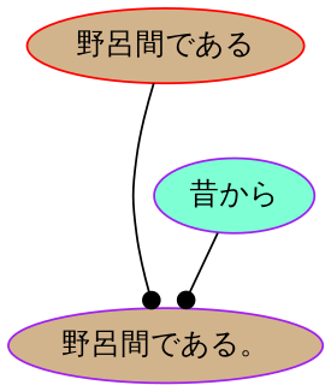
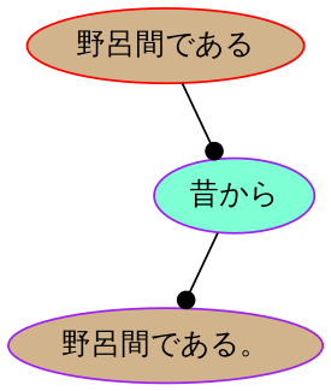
  digraph {
    fontname="Playfair Display"
    node [color=purple fillcolor=tan fontname="Playfair Display" style=filled]
    edge [arrowhead=dot color=black fontname="Playfair Display"]
    n1 [color=red label="野呂間である"]
    n2 [label="野呂間である。"]
    n3 [fillcolor=aquamarine label="昔から"]
-   n1 -> n2
+   n1 -> n3
    n3 -> n2
  }
